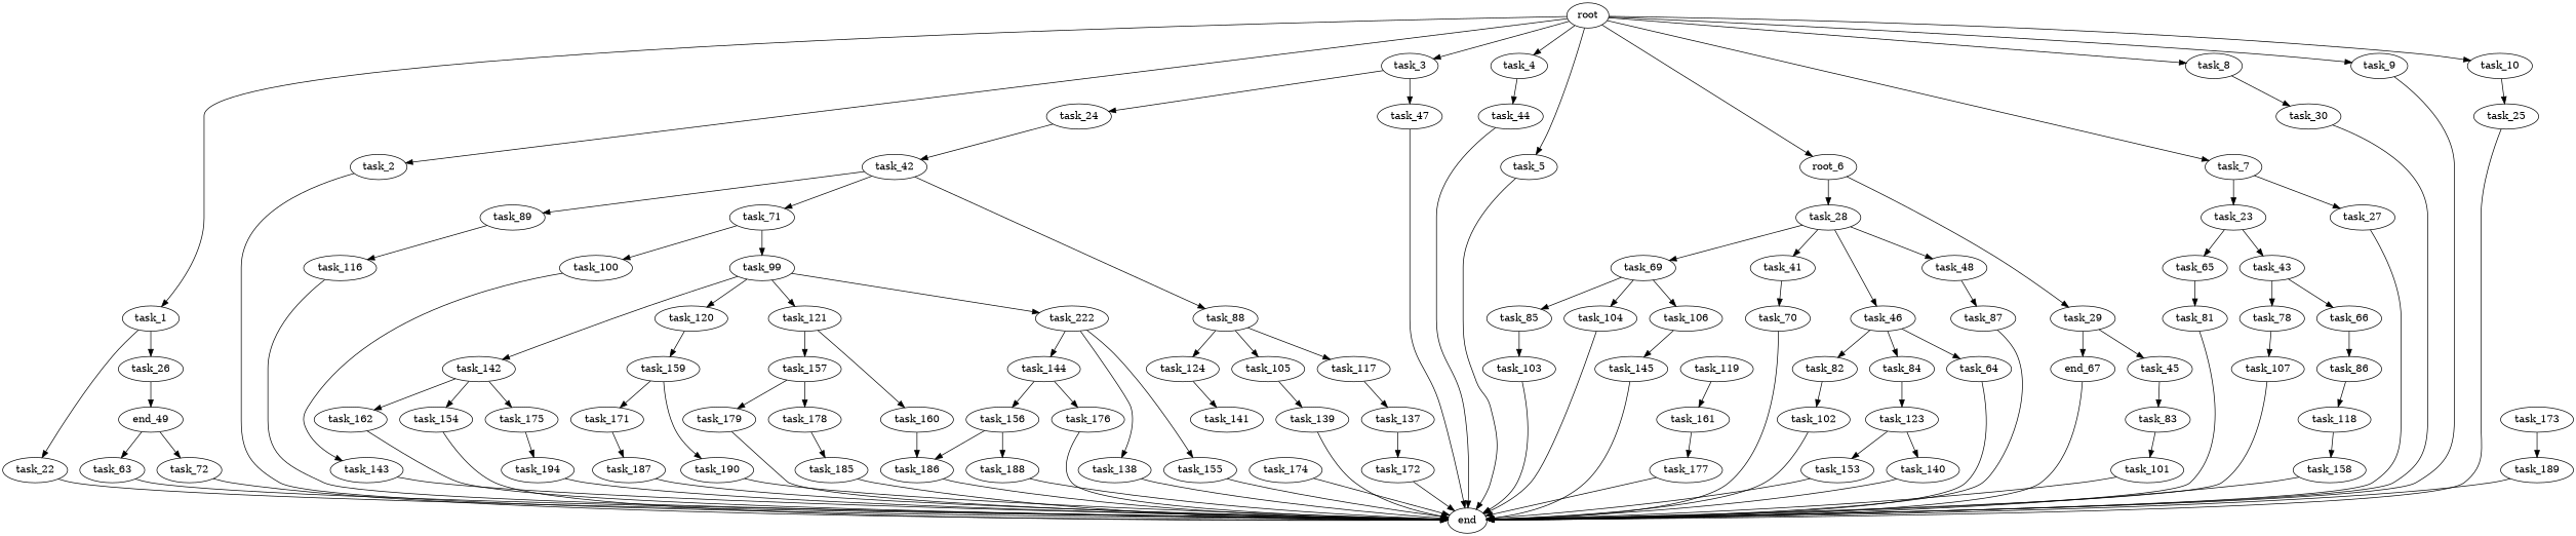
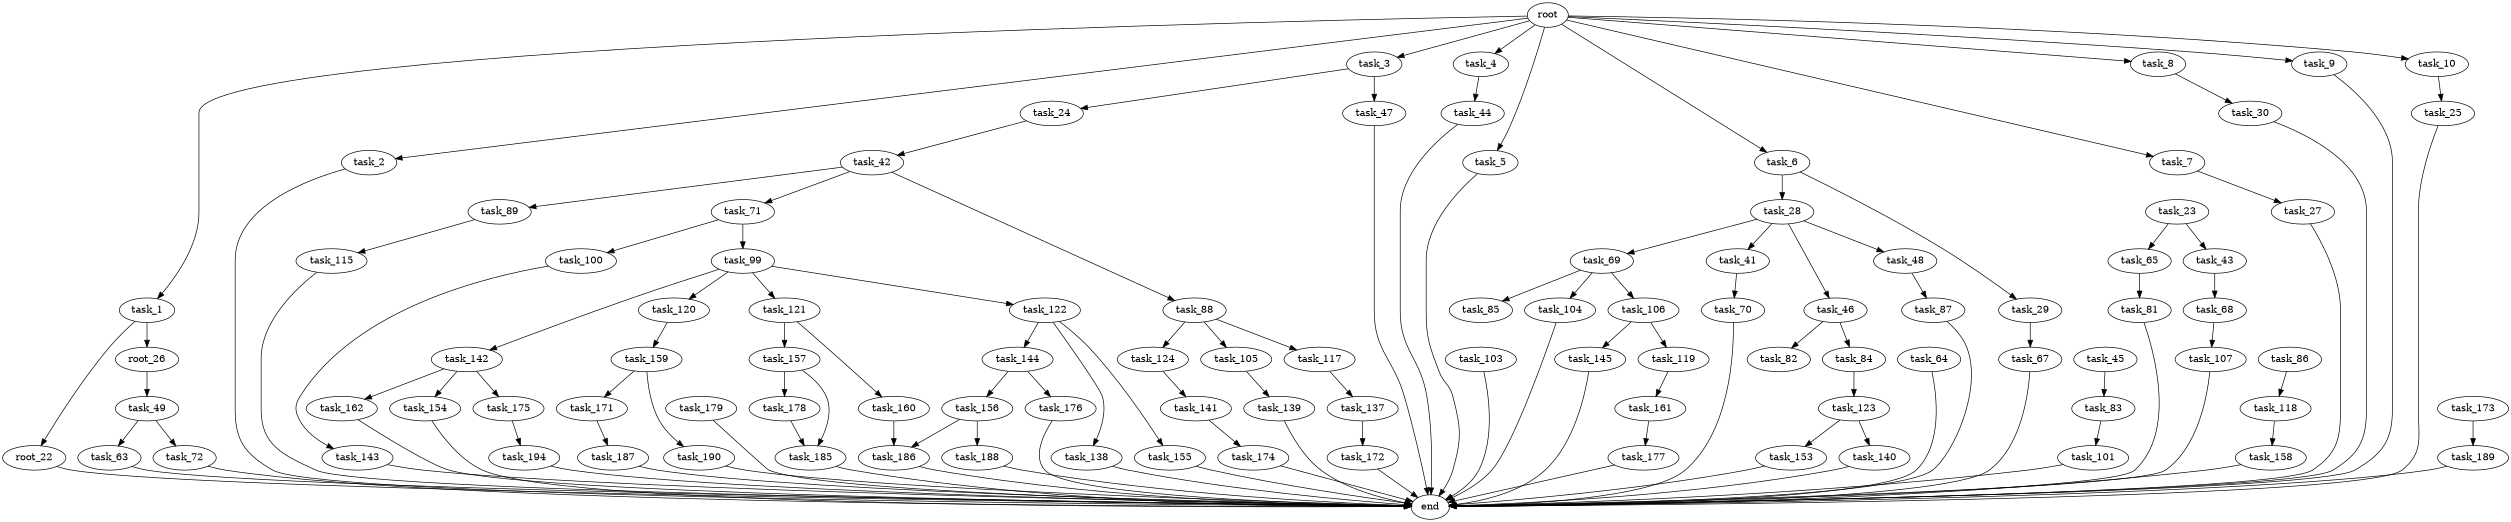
  digraph {
    root
    task_1
    task_2
    task_3
    task_4
    task_5
-   task_6 [label=root_6]
+   task_6
    task_7
    task_8
    task_9
    task_10
-   task_22
-   task_26
+   task_22 [label=root_22]
+   task_26 [label=root_26]
    end
    task_24
    task_47
    task_44
    task_28
    task_29
    task_23
    task_27
    task_30
    task_25
-   task_49 [label=end_49]
+   task_49
    task_42
    task_41
    task_46
    task_48
    task_69
    task_45
-   task_67 [label=end_67]
+   task_67
    task_43
    task_65
-   task_66
-   task_68 [label=task_78]
+   task_68
    task_81
    task_71
    task_88
    task_89
    task_63
    task_72
    task_70
    task_64
    task_82
    task_84
    task_87
    task_85
    task_104
    task_106
    task_83
    task_99
    task_100
    task_105
    task_117
    task_124
-   task_116
+   task_116 [label=task_115]
    task_86
    task_107
    task_101
-   task_102
    task_123
    task_118
    task_103
    task_119
    task_145
    task_120
    task_121
-   task_122 [label=task_222]
+   task_122
    task_142
    task_143
    task_140
    task_153
    task_158
    task_139
    task_137
    task_141
    task_159
    task_157
    task_160
    task_138
    task_144
    task_155
    task_154
    task_162
    task_175
    task_161
    task_172
    task_177
    task_171
    task_190
    task_178
    task_179
    task_186
    task_156
    task_176
    task_174
    n97 [label=task_194]
    task_188
    task_173
    task_189
    task_185
    task_187
    root -> task_1
    root -> task_2
    root -> task_3
    root -> task_4
    root -> task_5
    root -> task_6
    root -> task_7
    root -> task_8
    root -> task_9
    root -> task_10
    task_1 -> task_22
    task_1 -> task_26
    task_2 -> end
    task_3 -> task_24
    task_3 -> task_47
    task_4 -> task_44
    task_5 -> end
    task_6 -> task_28
    task_6 -> task_29
-   task_7 -> task_23
    task_7 -> task_27
    task_8 -> task_30
    task_9 -> end
    task_10 -> task_25
    task_22 -> end
    task_26 -> task_49
    task_24 -> task_42
    task_47 -> end
    task_44 -> end
    task_28 -> task_41
    task_28 -> task_46
    task_28 -> task_48
    task_28 -> task_69
-   task_29 -> task_45
    task_29 -> task_67
    task_23 -> task_43
    task_23 -> task_65
    task_27 -> end
    task_30 -> end
    task_25 -> end
    task_49 -> task_63
    task_49 -> task_72
    task_42 -> task_71
    task_42 -> task_88
    task_42 -> task_89
    task_41 -> task_70
-   task_46 -> task_64
    task_46 -> task_82
    task_46 -> task_84
    task_48 -> task_87
    task_69 -> task_85
    task_69 -> task_104
    task_69 -> task_106
    task_45 -> task_83
    task_67 -> end
-   task_43 -> task_66
    task_43 -> task_68
    task_65 -> task_81
-   task_66 -> task_86
    task_68 -> task_107
    task_81 -> end
    task_71 -> task_99
    task_71 -> task_100
    task_88 -> task_105
    task_88 -> task_117
    task_88 -> task_124
    task_89 -> task_116
    task_63 -> end
    task_72 -> end
    task_70 -> end
    task_64 -> end
-   task_82 -> task_102
    task_84 -> task_123
    task_87 -> end
-   task_85 -> task_103
    task_104 -> end
+   task_106 -> task_119
    task_106 -> task_145
    task_83 -> task_101
    task_99 -> task_120
    task_99 -> task_121
    task_99 -> task_122
    task_99 -> task_142
    task_100 -> task_143
    task_105 -> task_139
    task_117 -> task_137
    task_124 -> task_141
    task_116 -> end
    task_86 -> task_118
    task_107 -> end
    task_101 -> end
-   task_102 -> end
    task_123 -> task_140
    task_123 -> task_153
    task_118 -> task_158
    task_103 -> end
    task_119 -> task_161
    task_145 -> end
    task_120 -> task_159
    task_121 -> task_157
    task_121 -> task_160
    task_122 -> task_138
    task_122 -> task_144
    task_122 -> task_155
    task_142 -> task_154
    task_142 -> task_162
    task_142 -> task_175
    task_143 -> end
    task_140 -> end
    task_153 -> end
    task_158 -> end
    task_139 -> end
    task_137 -> task_172
+   task_141 -> task_174
    task_159 -> task_171
    task_159 -> task_190
    task_157 -> task_178
-   task_157 -> task_179
+   task_157 -> task_185
    task_160 -> task_186
    task_138 -> end
    task_144 -> task_156
    task_144 -> task_176
    task_155 -> end
    task_154 -> end
    task_162 -> end
    task_175 -> n97
    task_161 -> task_177
    task_172 -> end
    task_177 -> end
    task_171 -> task_187
    task_190 -> end
    task_178 -> task_185
    task_179 -> end
    task_186 -> end
    task_156 -> task_186
    task_156 -> task_188
    task_176 -> end
    task_174 -> end
    n97 -> end
    task_188 -> end
    task_173 -> task_189
    task_189 -> end
    task_185 -> end
    task_187 -> end
  }
